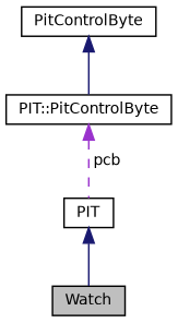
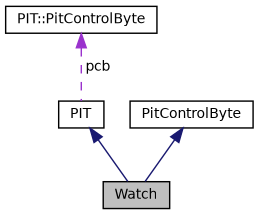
  digraph {
    node [color=black fontname=Helvetica fontsize=10 shape=record]
    edge [color=midnightblue dir=back fontname=Helvetica fontsize=10 labelfontname=Helvetica labelfontsize=10 style=solid]
    n1 [fillcolor=grey75 fontcolor=black height=0.2 label=Watch style=filled width=0.4]
    n2 [height=0.2 label=PIT width=0.4]
    n3 [height=0.2 label="PIT::PitControlByte" width=0.4]
    n4 [height=0.2 label=PitControlByte width=0.4]
    n2 -> n1
    n3 -> n2 [color=darkorchid3 label=" pcb" style=dashed]
-   n4 -> n3
+   n4 -> n1
  }
